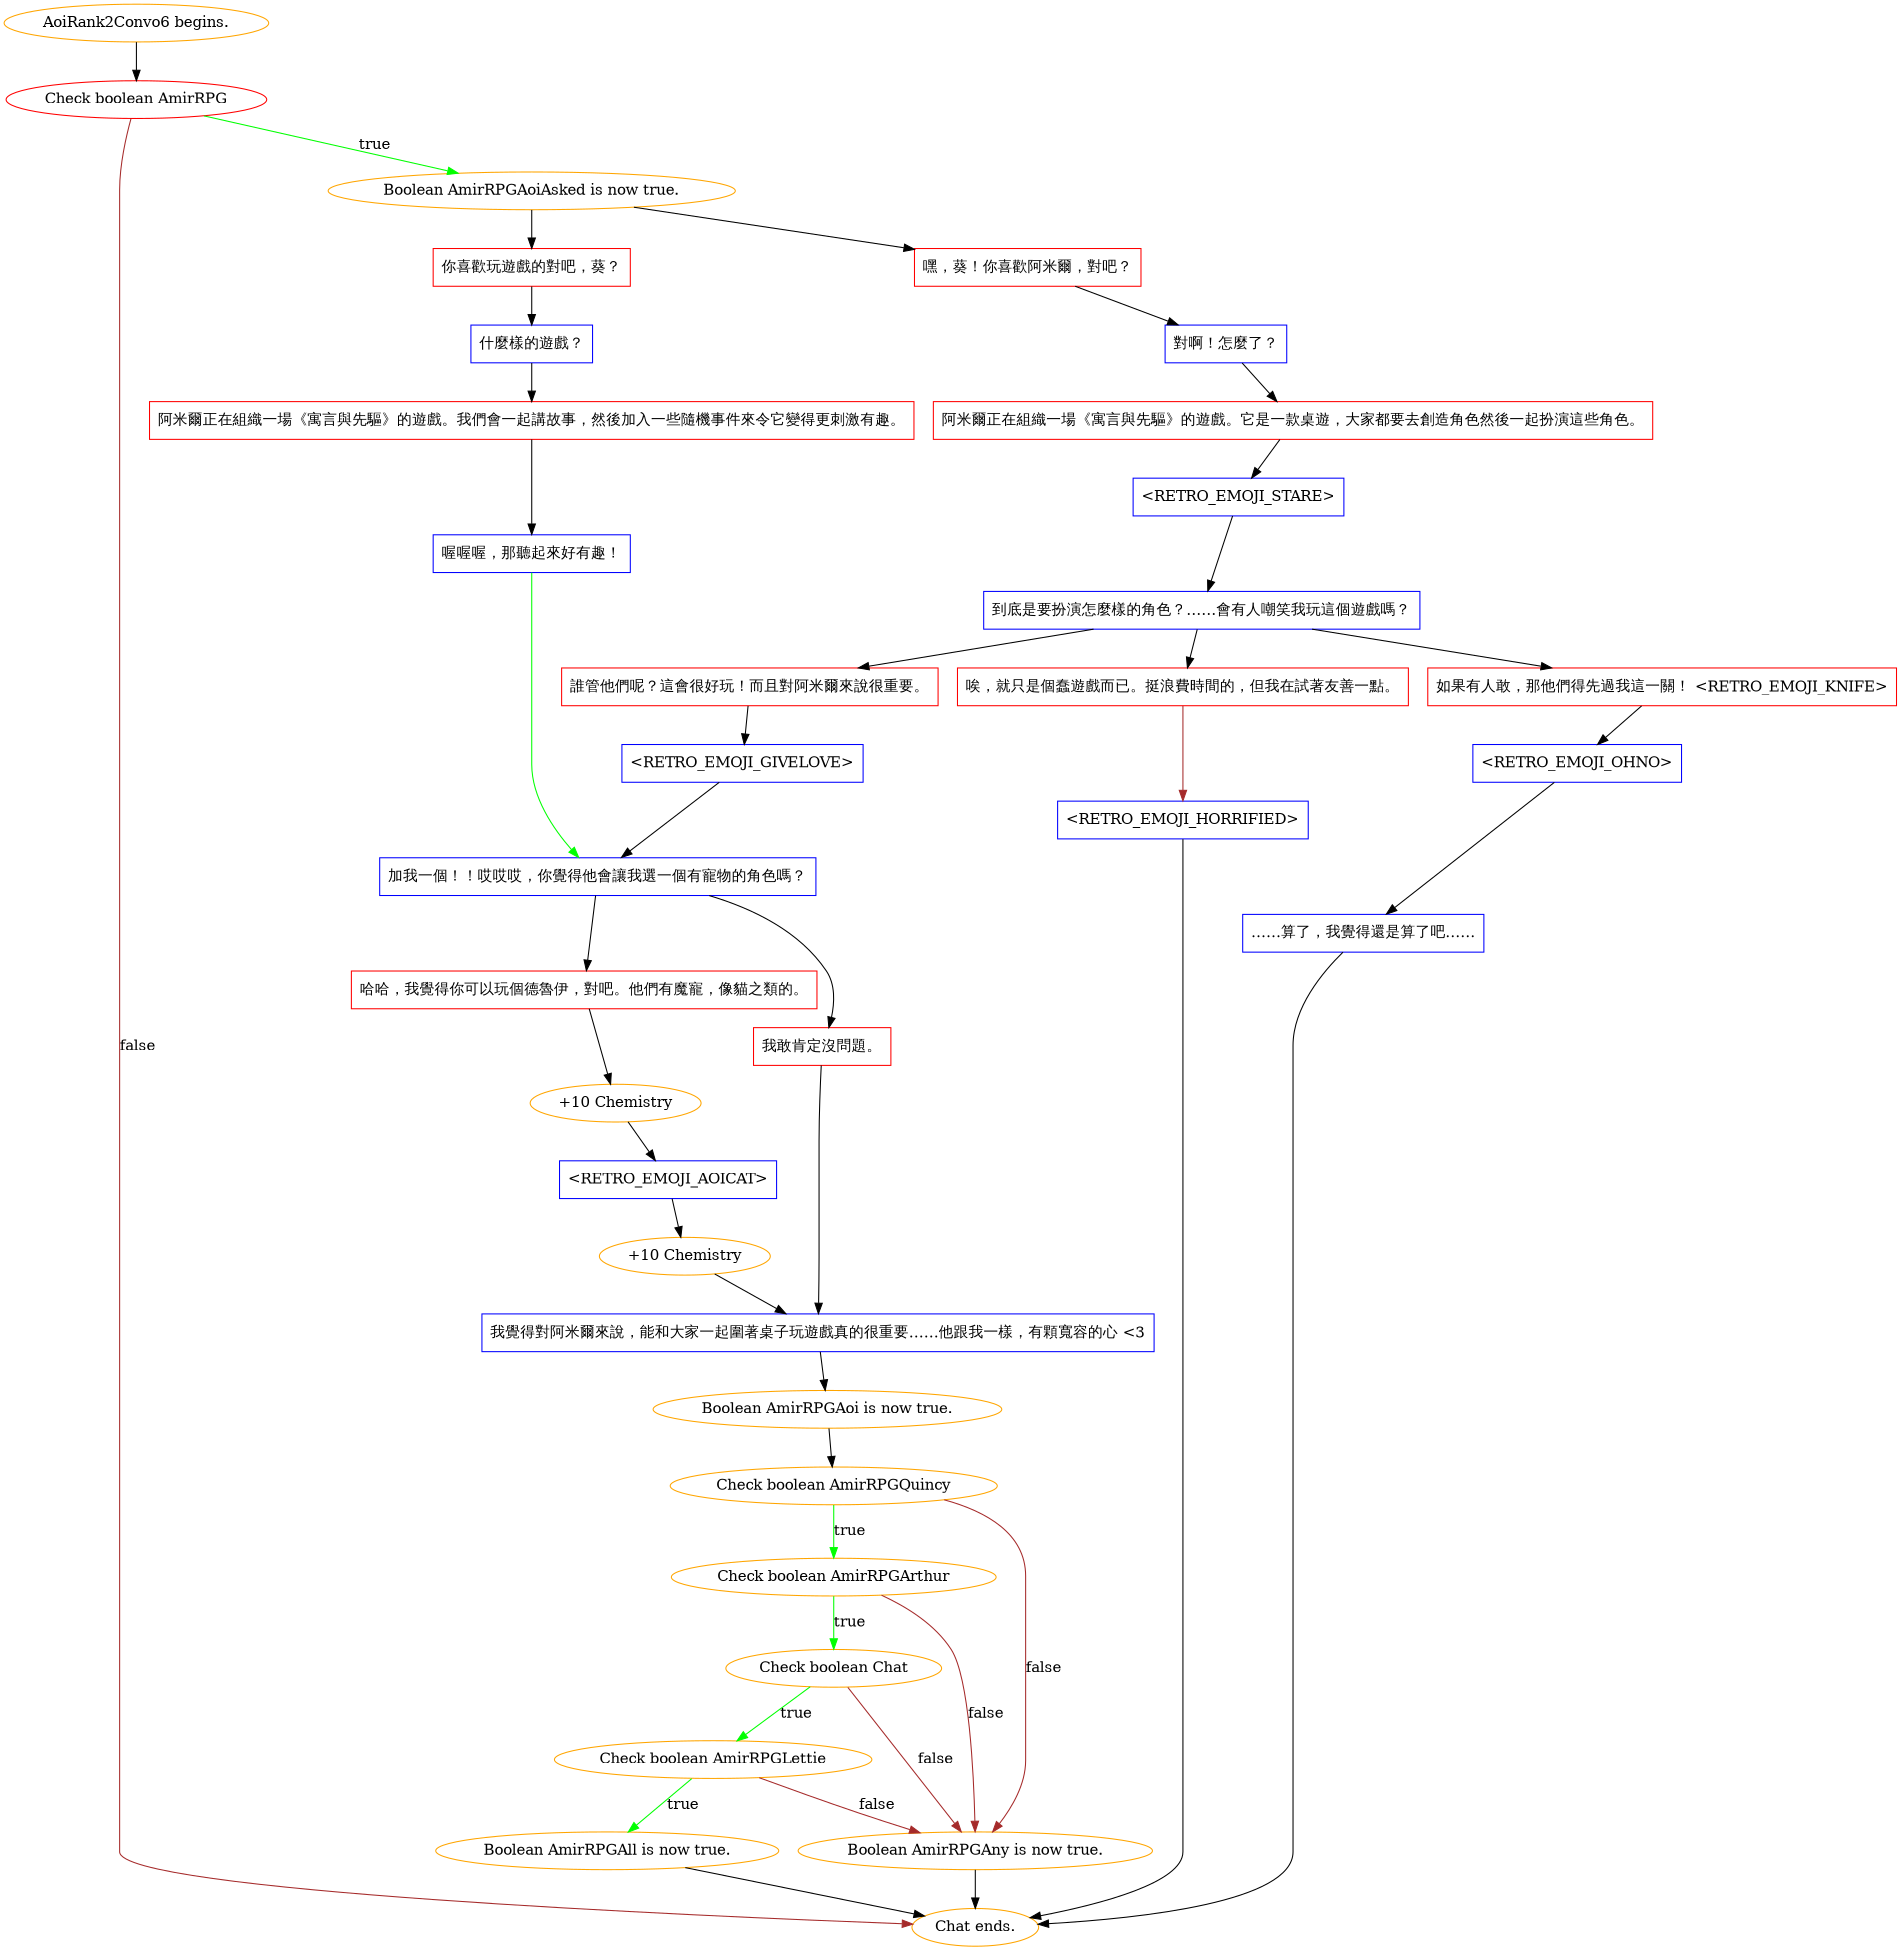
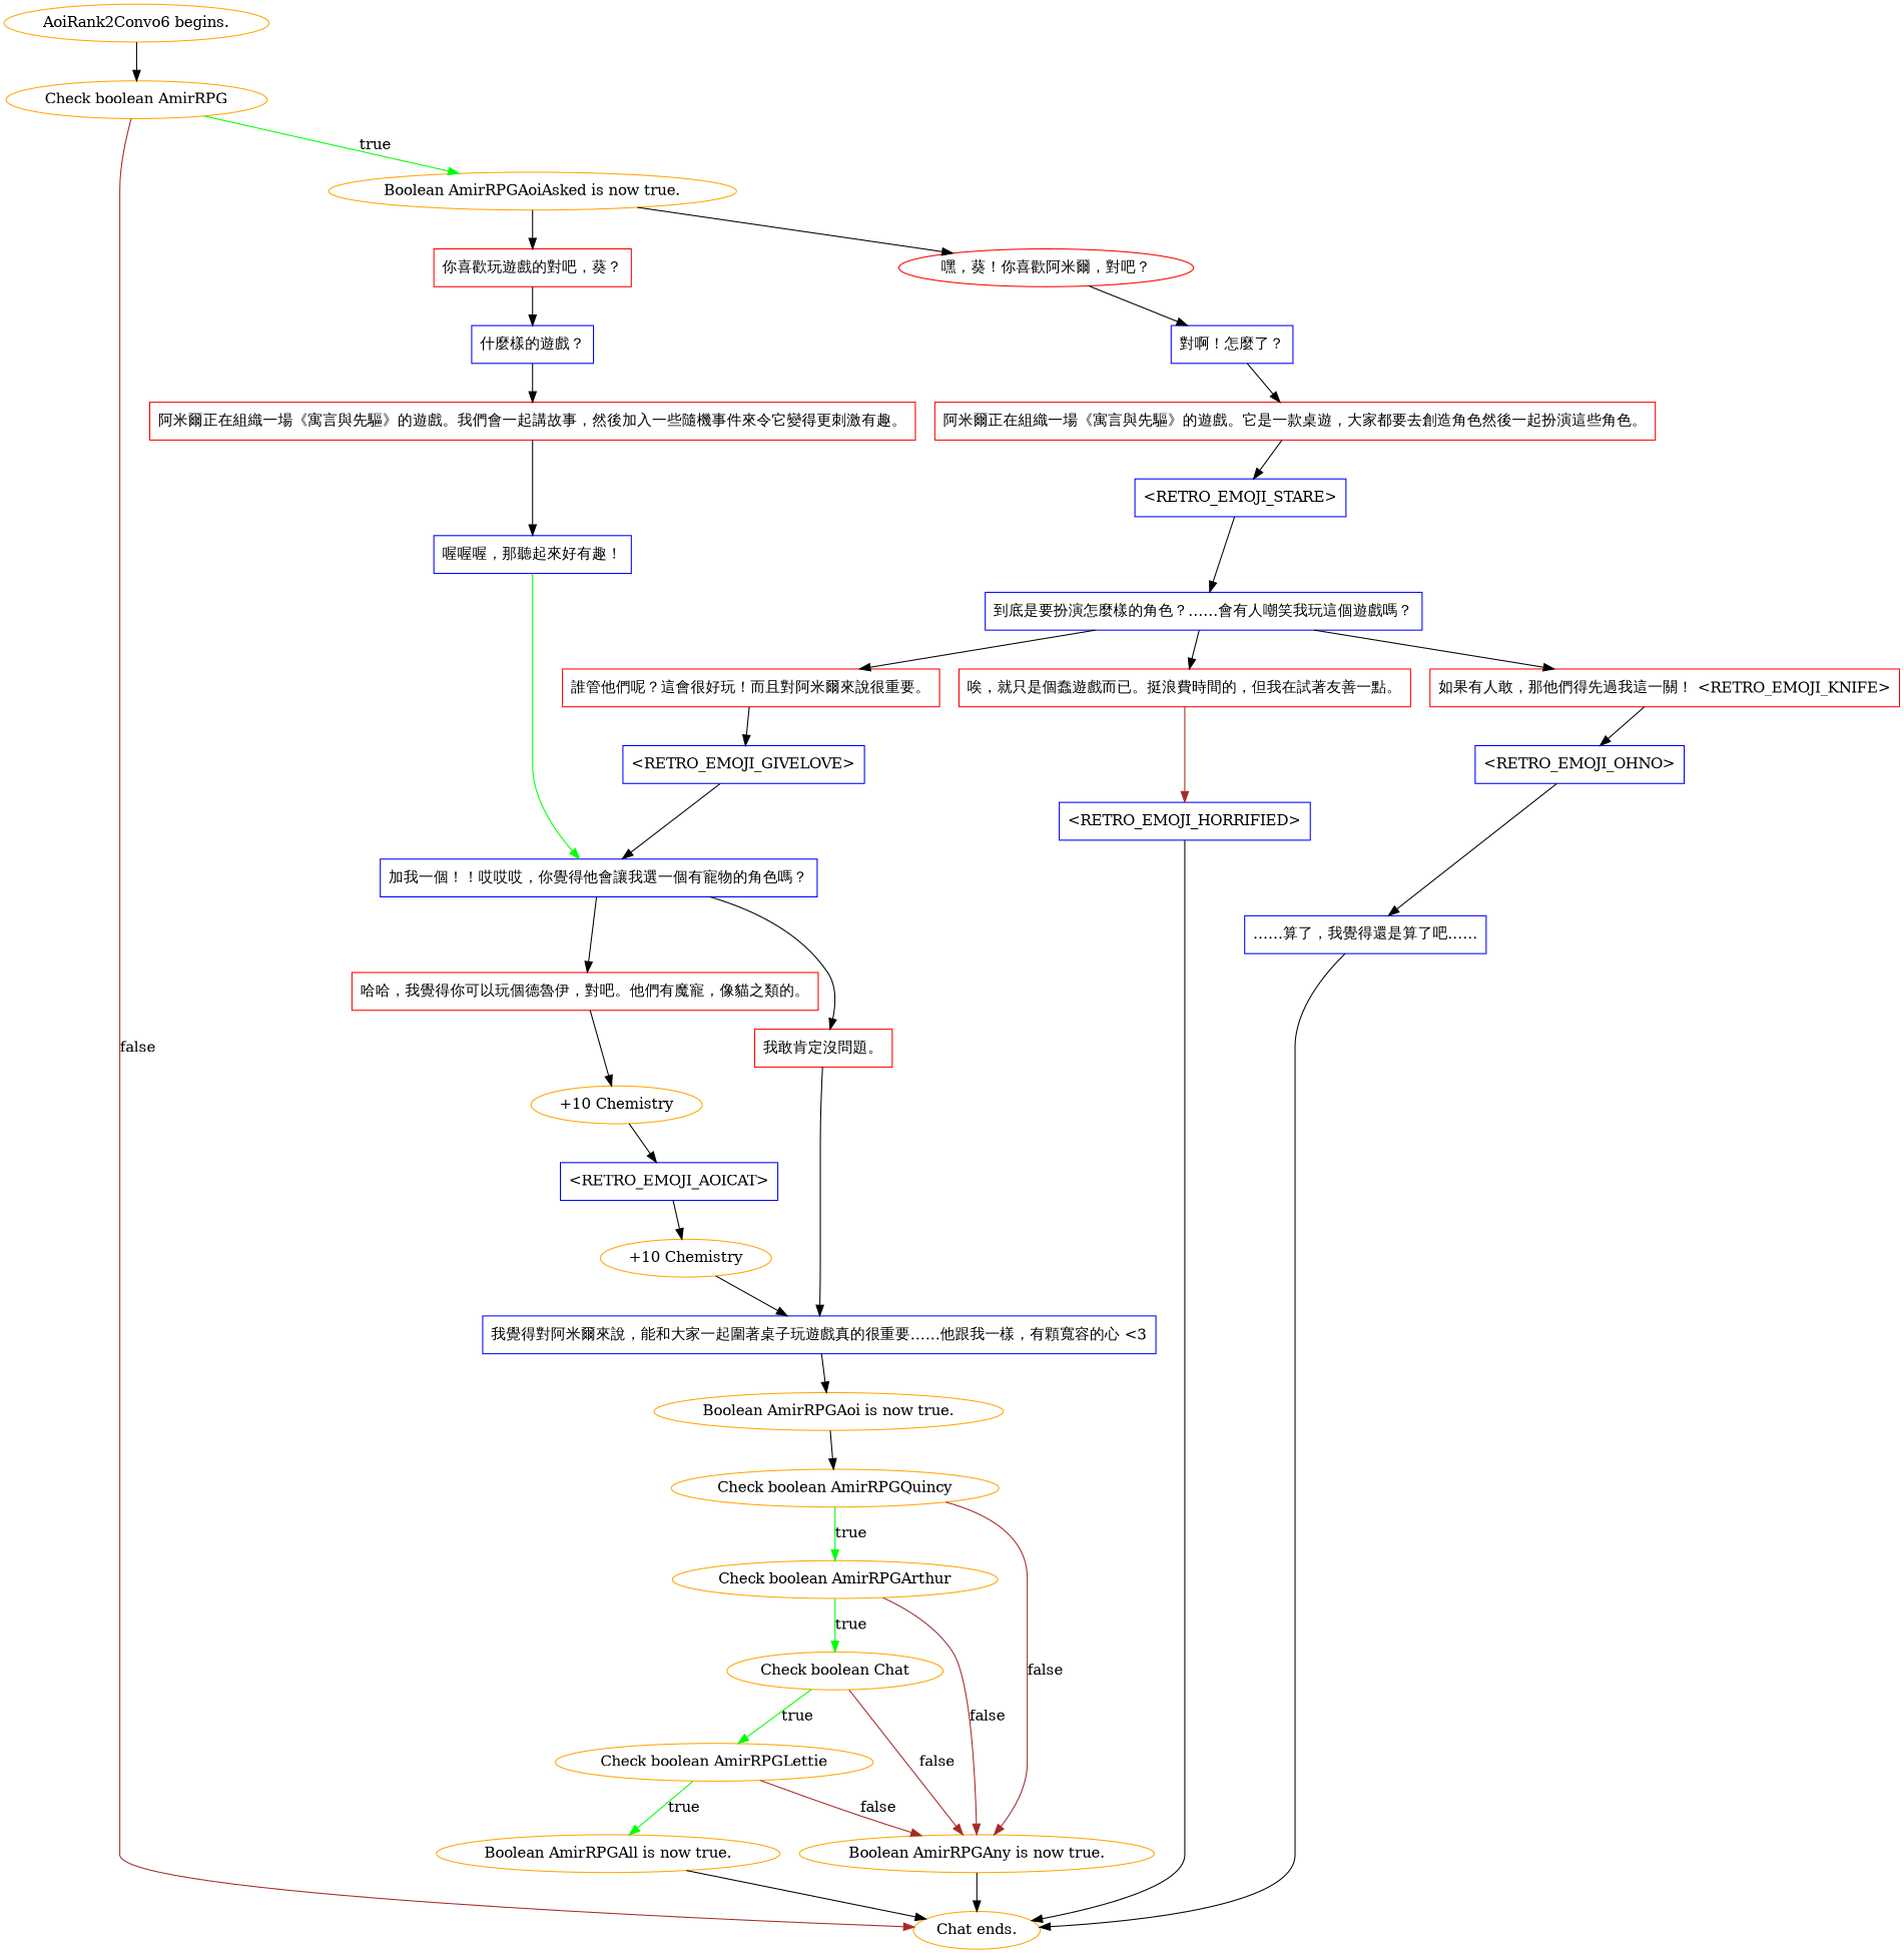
  digraph {
    node [color=orange shape=box]
    "AoiRank2Convo6 begins." [shape=""]
-   n2 [color=red label="Check boolean AmirRPG" shape=""]
+   n2 [label="Check boolean AmirRPG" shape=""]
    n3 [label="Boolean AmirRPGAoiAsked is now true." shape=""]
    "Chat ends." [shape=""]
-   n5 [color=red label="嘿，葵！你喜歡阿米爾，對吧？"]
+   n5 [color=red label="嘿，葵！你喜歡阿米爾，對吧？" shape=ellipse]
    n6 [color=red label="你喜歡玩遊戲的對吧，葵？"]
    n7 [color=blue label="對啊！怎麼了？"]
    n8 [color=blue label="什麼樣的遊戲？"]
    n9 [color=red label="阿米爾正在組織一場《寓言與先驅》的遊戲。它是一款桌遊，大家都要去創造角色然後一起扮演這些角色。"]
    n10 [color=red label="阿米爾正在組織一場《寓言與先驅》的遊戲。我們會一起講故事，然後加入一些隨機事件來令它變得更刺激有趣。"]
    n11 [color=blue label="<RETRO_EMOJI_STARE>"]
    n12 [color=blue label="喔喔喔，那聽起來好有趣！"]
    n13 [color=blue label="到底是要扮演怎麼樣的角色？……會有人嘲笑我玩這個遊戲嗎？"]
    n14 [color=blue label="加我一個！！哎哎哎，你覺得他會讓我選一個有寵物的角色嗎？"]
    n15 [color=red label="唉，就只是個蠢遊戲而已。挺浪費時間的，但我在試著友善一點。"]
    n16 [color=red label="如果有人敢，那他們得先過我這一關！ <RETRO_EMOJI_KNIFE>"]
    n17 [color=red label="誰管他們呢？這會很好玩！而且對阿米爾來說很重要。"]
    n18 [color=red label="哈哈，我覺得你可以玩個德魯伊，對吧。他們有魔寵，像貓之類的。"]
    n19 [color=red label="我敢肯定沒問題。"]
    n20 [color=blue label="<RETRO_EMOJI_HORRIFIED>"]
    n21 [color=blue label="<RETRO_EMOJI_OHNO>"]
    n22 [color=blue label="<RETRO_EMOJI_GIVELOVE>"]
    n23 [label="+10 Chemistry" shape=""]
    n24 [color=blue label="我覺得對阿米爾來說，能和大家一起圍著桌子玩遊戲真的很重要……他跟我一樣，有顆寬容的心 <3"]
    n25 [color=blue label="……算了，我覺得還是算了吧……"]
    n26 [color=blue label="<RETRO_EMOJI_AOICAT>"]
    n27 [label="Boolean AmirRPGAoi is now true." shape=""]
    n28 [label="+10 Chemistry" shape=""]
    n29 [label="Check boolean AmirRPGQuincy" shape=""]
    n30 [label="Check boolean AmirRPGArthur" shape=""]
    n31 [label="Boolean AmirRPGAny is now true." shape=""]
    n32 [label="Check boolean Chat" shape=""]
    n33 [label="Check boolean AmirRPGLettie" shape=""]
    n34 [label="Boolean AmirRPGAll is now true." shape=""]
    "AoiRank2Convo6 begins." -> n2
    n2 -> n3 [color=green label=true]
    n2 -> "Chat ends." [color=brown label=false]
    n3 -> n5
    n3 -> n6
    n5 -> n7
    n6 -> n8
    n7 -> n9
    n8 -> n10
    n9 -> n11
    n10 -> n12
    n11 -> n13
    n12 -> n14 [color=green]
    n13 -> n15
    n13 -> n16
    n13 -> n17
    n14 -> n18
    n14 -> n19
    n15 -> n20 [color=brown]
    n16 -> n21
    n17 -> n22
    n18 -> n23
    n19 -> n24
    n20 -> "Chat ends."
    n21 -> n25
    n22 -> n14
    n23 -> n26
    n24 -> n27
    n25 -> "Chat ends."
    n26 -> n28
    n27 -> n29
    n28 -> n24
    n29 -> n30 [color=green label=true]
    n29 -> n31 [color=brown label=false]
    n30 -> n31 [color=brown label=false]
    n30 -> n32 [color=green label=true]
    n31 -> "Chat ends."
    n32 -> n31 [color=brown label=false]
    n32 -> n33 [color=green label=true]
    n33 -> n31 [color=brown label=false]
    n33 -> n34 [color=green label=true]
    n34 -> "Chat ends."
  }
